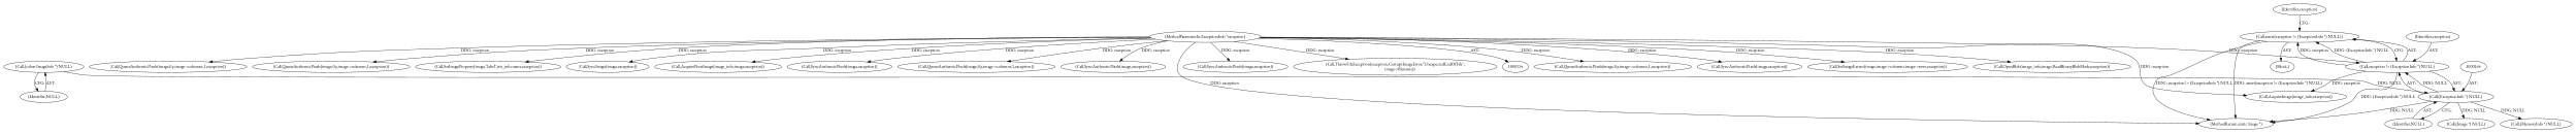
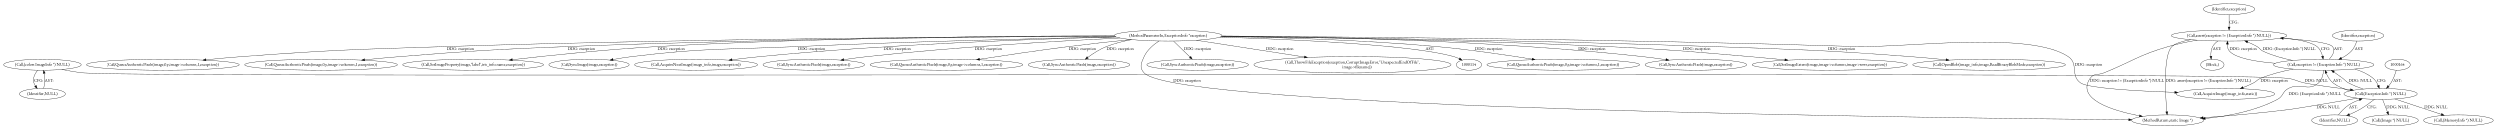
  digraph {
    fontname="EB Garamond"
    node [fontname="EB Garamond"]
    edge [fontname="EB Garamond"]
    n1 [label="(Call,assert(exception != (ExceptionInfo *) NULL))"]
    n2 [label="(Call,exception != (ExceptionInfo *) NULL)"]
    n3 [label="(MethodReturn,static Image *)"]
    n4 [label="(Block,)"]
    n5 [label="(Call,(ExceptionInfo *) NULL)"]
-   n6 [label="(Call,AcquireImage(image_info,exception))"]
+   n6 [label="(Call,AcquireImage(image_info,static))"]
    n7 [label="(Identifier,NULL)"]
    n8 [label="(Call,(Image *) NULL)"]
    n9 [label="(Call,(MemoryInfo *) NULL)"]
    n10 [label="(MethodParameterIn,ExceptionInfo *exception)"]
    n11 [label="(Call,QueueAuthenticPixels(image,0,y,image->columns,1,exception))"]
    n12 [label="(Call,SyncAuthenticPixels(image,exception))"]
    n13 [label="(Call,SetImageExtent(image,image->columns,image->rows,exception))"]
    n14 [label="(Call,OpenBlob(image_info,image,ReadBinaryBlobMode,exception))"]
    n15 [label="(Call,QueueAuthenticPixels(image,0,y,image->columns,1,exception))"]
    n16 [label="(Call,QueueAuthenticPixels(image,0,y,image->columns,1,exception))"]
    n17 [label="(Call,SetImageProperty(image,\"label\",iris_info.name,exception))"]
    n18 [label="(Call,SyncImage(image,exception))"]
    n19 [label="(Call,AcquireNextImage(image_info,image,exception))"]
    n20 [label="(Call,SyncAuthenticPixels(image,exception))"]
    n21 [label="(Call,QueueAuthenticPixels(image,0,y,image->columns,1,exception))"]
    n22 [label="(Call,SyncAuthenticPixels(image,exception))"]
    n23 [label="(Call,SyncAuthenticPixels(image,exception))"]
    n24 [label="(Call,ThrowFileException(exception,CorruptImageError,\"UnexpectedEndOfFile\",\n          image->filename))"]
    1000114
    n26 [label="(Call,(colors ImageInfo *) NULL)"]
    n27 [label="(Identifier,NULL)"]
    n28 [label="(Identifier,exception)"]
    n29 [label="(Identifier,exception)"]
    1000164
    n1 -> n2 [label="CFG: "]
    n1 -> n3 [label="DDG: assert(exception != (ExceptionInfo *) NULL)"]
    n1 -> n3 [label="DDG: exception != (ExceptionInfo *) NULL"]
    n1 -> n4 [label="AST: "]
    n2 -> n1 [label="AST: "]
    n2 -> n1 [label="DDG: exception"]
    n2 -> n1 [label="DDG: (ExceptionInfo *) NULL"]
    n2 -> n3 [label="DDG: (ExceptionInfo *) NULL"]
-   n2 -> n5 [label="AST: "]
+   n2 -> n5 [label="CFG: "]
    n2 -> n6 [label="DDG: exception"]
    n5 -> n2 [label="AST: "]
    n5 -> n2 [label="DDG: NULL"]
    n5 -> n3 [label="DDG: NULL"]
    n5 -> n7 [label="CFG: "]
    n5 -> n8 [label="DDG: NULL"]
    n5 -> n9 [label="DDG: NULL"]
    n7 -> n5 [label="AST: "]
-   n10 -> n2 [label="DDG: exception"]
    n10 -> n3 [label="DDG: exception"]
    n10 -> n6 [label="DDG: exception"]
    n10 -> n11 [label="DDG: exception"]
    n10 -> n12 [label="DDG: exception"]
    n10 -> n13 [label="DDG: exception"]
    n10 -> n14 [label="DDG: exception"]
    n10 -> n15 [label="DDG: exception"]
    n10 -> n16 [label="DDG: exception"]
    n10 -> n17 [label="DDG: exception"]
    n10 -> n18 [label="DDG: exception"]
    n10 -> n19 [label="DDG: exception"]
    n10 -> n20 [label="DDG: exception"]
    n10 -> n21 [label="DDG: exception"]
    n10 -> n22 [label="DDG: exception"]
    n10 -> n23 [label="DDG: exception"]
    n10 -> n24 [label="DDG: exception"]
    n10 -> 1000114 [label="AST: "]
    n26 -> n5 [label="DDG: NULL"]
    n26 -> n27 [label="CFG: "]
    n27 -> n26 [label="AST: "]
    n28 -> n1 [label="CFG: "]
    n29 -> n2 [label="AST: "]
    1000164 -> n5 [label="AST: "]
  }
